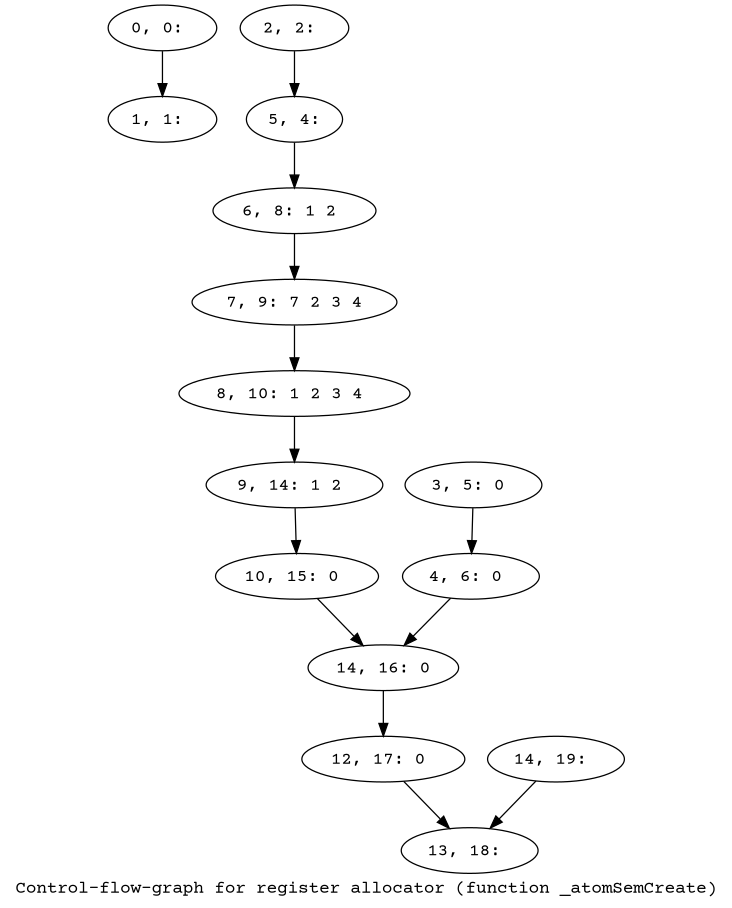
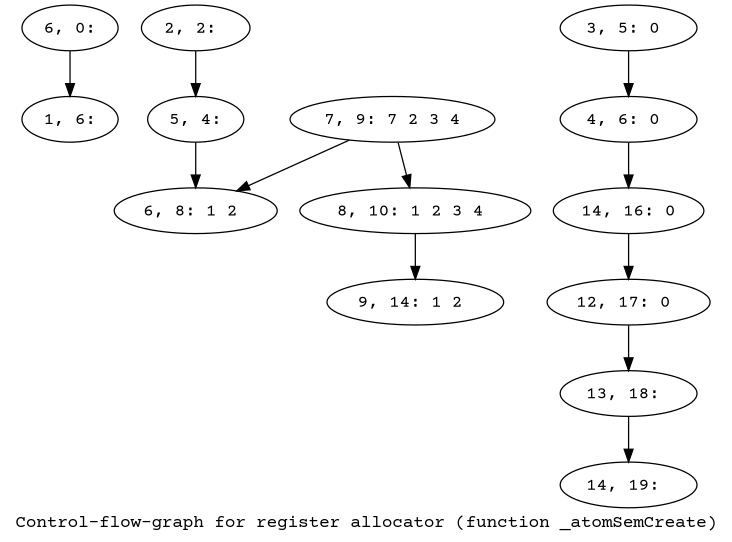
  digraph {
    fontname="Courier Prime"
    label="Control-flow-graph for register allocator (function _atomSemCreate)"
    node [fontname="Courier Prime"]
    edge [fontname="Courier Prime"]
-   n1 [label="0, 0: "]
-   n2 [label="1, 1: "]
+   n1 [label="6, 0:"]
+   n2 [label="1, 6:"]
    n3 [label="2, 2: "]
    n4 [label="5, 4:"]
    n5 [label="3, 5: 0 "]
    n6 [label="4, 6: 0 "]
    n7 [label="6, 8: 1 2 "]
    n8 [label="14, 16: 0"]
    n9 [label="12, 17: 0 "]
    n10 [label="7, 9: 7 2 3 4"]
    n11 [label="8, 10: 1 2 3 4 "]
    n12 [label="9, 14: 1 2 "]
-   n13 [label="10, 15: 0 "]
    n14 [label="13, 18: "]
    n15 [label="14, 19: "]
    n1 -> n2
    n3 -> n4
    n4 -> n7
    n5 -> n6
    n6 -> n8
-   n7 -> n10
+   n10 -> n7
    n8 -> n9
    n9 -> n14
    n10 -> n11
    n11 -> n12
-   n12 -> n13
-   n13 -> n8
-   n15 -> n14
+   n14 -> n15
  }
